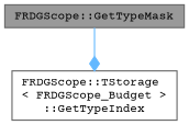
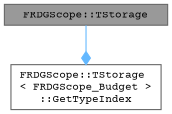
  digraph {
    rankdir=TB
    fontname="Courier Prime"
    node [fontname="Courier Prime" fontsize=10 shape=box style=filled]
-   n1 [color=gray40 fillcolor=grey60 fontcolor=black height=0.2 label="FRDGScope::GetTypeMask" width=0.4]
+   n1 [color=gray40 fillcolor=grey60 fontcolor=black height=0.2 label="FRDGScope::TStorage" width=0.4]
    n2 [color=grey40 fillcolor=white height=0.2 label="FRDGScope::TStorage\l\< FRDGScope_Budget \>\l::GetTypeIndex" width=0.4]
    n1 -> n2 [color=steelblue1 fontname="Courier Prime" fontsize=10 labelfontname=Helvetica labelfontsize=10 style=solid arrowhead=diamond]
  }
